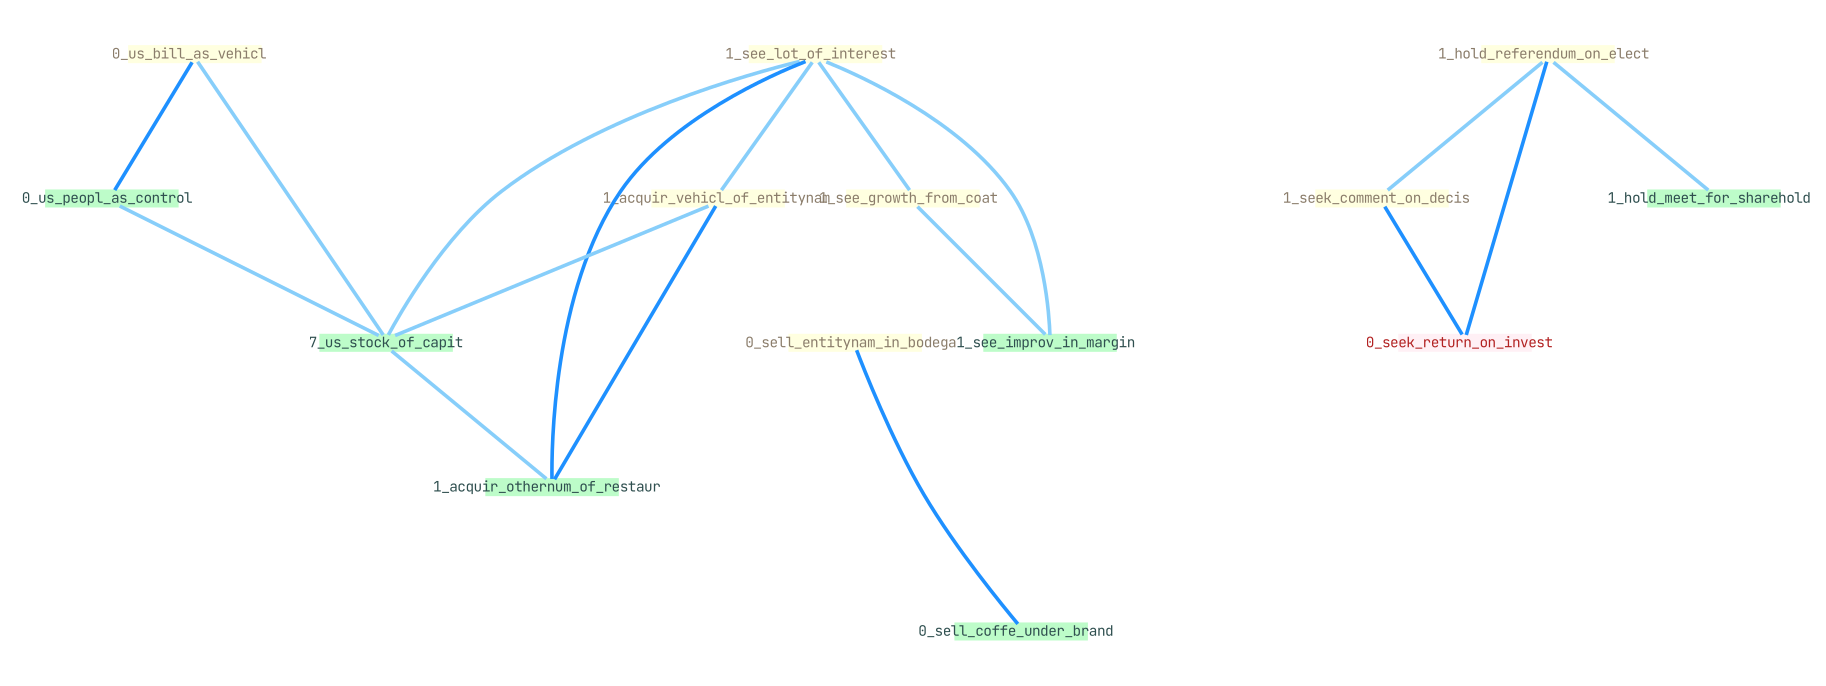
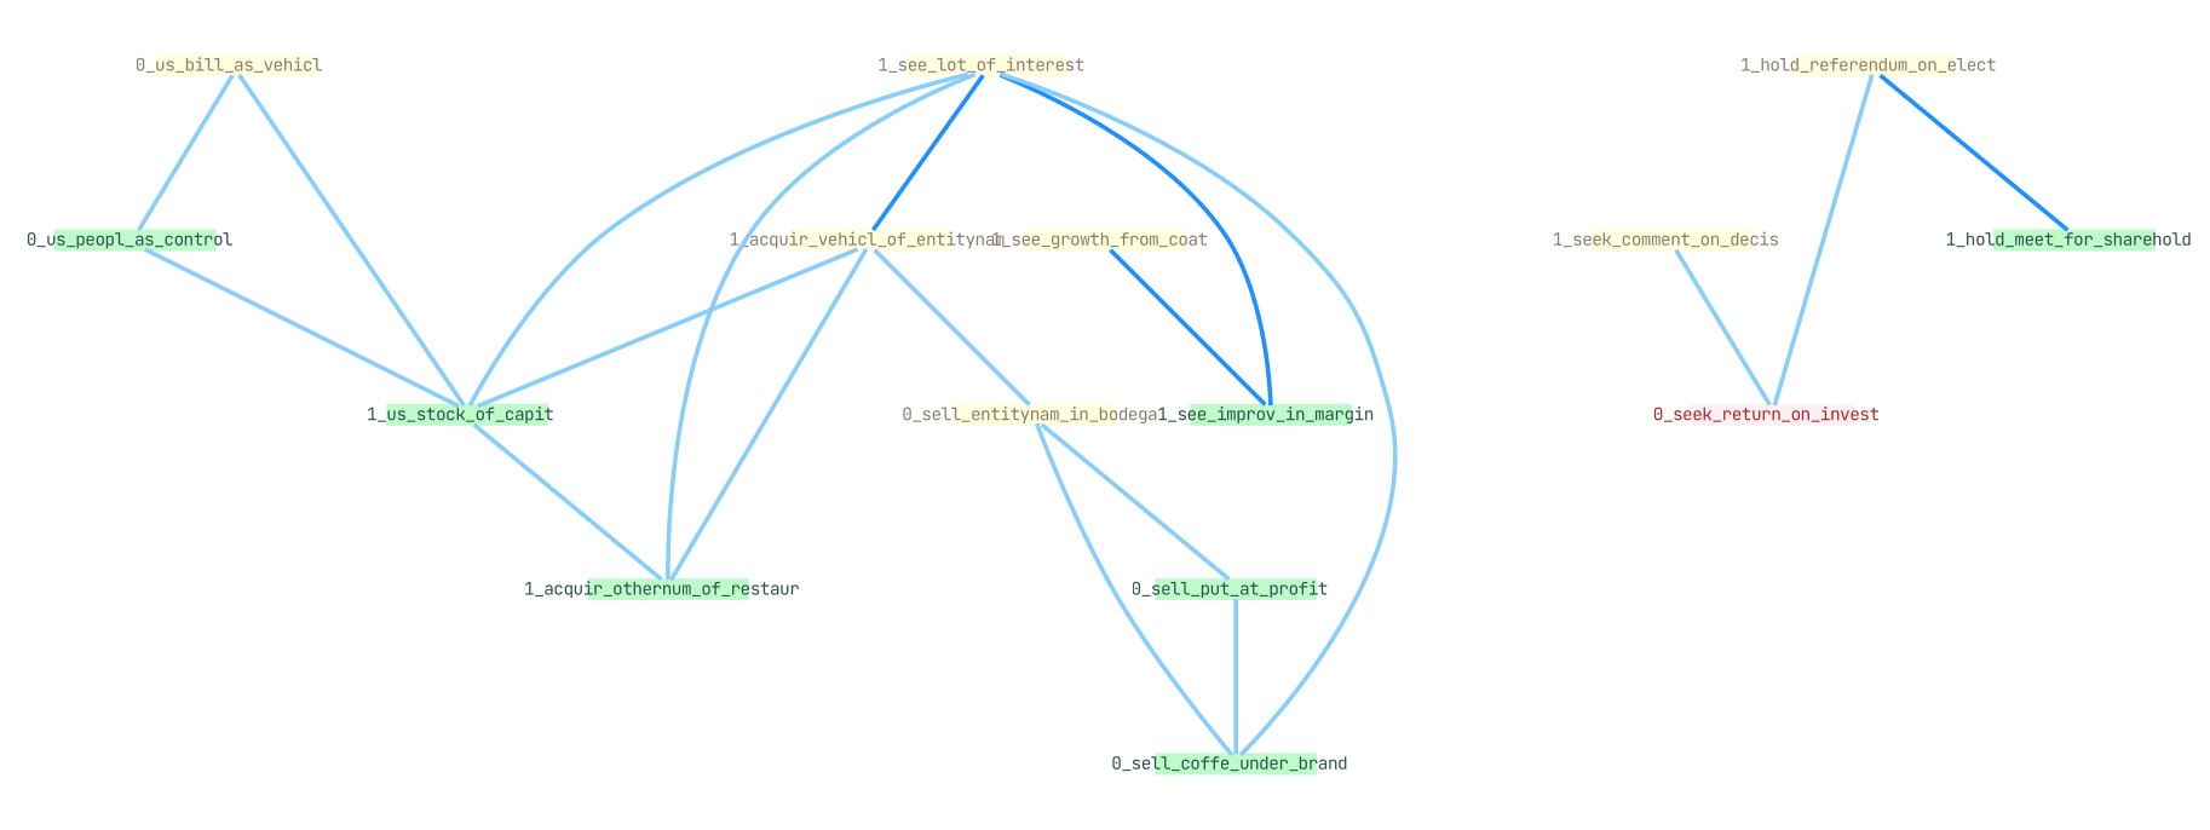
  graph {
    fontname="JetBrains Mono"
    node [color="#ffffe0" fixedsize=true fontcolor="#8b7d6b" fontname="JetBrains Mono" fontsize=4 shape=polygon style=filled]
    edge [color="#87cefa" fontname="JetBrains Mono" w=1]
    "0_us_bill_as_vehicl " [height=.06 width=.5]
    "1_hold_referendum_on_elect " [height=.06 width=.5]
    "1_see_lot_of_interest " [height=.06 width=.5]
    n4 [height=.06 label="1_acquir_vehicl_of_entitynam" width=.5]
    "1_seek_comment_on_decis " [height=.06 width=.5]
    "1_see_growth_from_coat " [height=.06 width=.5]
    "0_sell_entitynam_in_bodega " [height=.06 width=.5]
    "0_seek_return_on_invest " [color="#fff0f5" fontcolor="#b22222" height=.06 width=.5]
    "0_us_peopl_as_control " [color="#BDFCC9" fontcolor="#2f4f4f" height=.06 width=.5]
-   "1_us_stock_of_capit " [color="#BDFCC9" fontcolor="#2f4f4f" height=.06 width=.5 label="7_us_stock_of_capit"]
+   "1_us_stock_of_capit " [color="#BDFCC9" fontcolor="#2f4f4f" height=.06 width=.5]
    "1_hold_meet_for_sharehold " [color="#BDFCC9" fontcolor="#2f4f4f" height=.06 width=.5]
    "1_see_improv_in_margin " [color="#BDFCC9" fontcolor="#2f4f4f" height=.06 width=.5]
    "1_acquir_othernum_of_restaur " [color="#BDFCC9" fontcolor="#2f4f4f" height=.06 width=.5]
+   "0_sell_put_at_profit " [color="#BDFCC9" fontcolor="#2f4f4f" height=.06 width=.5]
    "0_sell_coffe_under_brand " [color="#BDFCC9" fontcolor="#2f4f4f" height=.06 width=.5]
    subgraph sub_1 {
      "0_us_bill_as_vehicl "
      "1_hold_referendum_on_elect "
      "1_see_lot_of_interest "
      n4
      "1_seek_comment_on_decis "
      "1_see_growth_from_coat "
      "0_sell_entitynam_in_bodega "
    }
    subgraph sub_2 {
      "0_seek_return_on_invest "
    }
-   "0_us_bill_as_vehicl " -- "0_us_peopl_as_control " [color="#1e90ff" w=2]
+   "0_us_bill_as_vehicl " -- "0_us_peopl_as_control " [w=2]
    "0_us_bill_as_vehicl " -- "1_us_stock_of_capit "
-   "1_hold_referendum_on_elect " -- "1_seek_comment_on_decis "
-   "1_hold_referendum_on_elect " -- "0_seek_return_on_invest " [color="#1e90ff"]
-   "1_hold_referendum_on_elect " -- "1_hold_meet_for_sharehold "
-   "1_see_lot_of_interest " -- n4
-   "1_see_lot_of_interest " -- "1_see_growth_from_coat "
+   "1_hold_referendum_on_elect " -- "0_seek_return_on_invest "
+   "1_hold_referendum_on_elect " -- "1_hold_meet_for_sharehold " [color="#1e90ff"]
+   "1_see_lot_of_interest " -- n4 [color="#1e90ff"]
+   "1_see_lot_of_interest " -- "0_sell_coffe_under_brand "
    "1_see_lot_of_interest " -- "1_us_stock_of_capit "
-   "1_see_lot_of_interest " -- "1_see_improv_in_margin "
-   "1_see_lot_of_interest " -- "1_acquir_othernum_of_restaur " [color="#1e90ff"]
+   "1_see_lot_of_interest " -- "1_see_improv_in_margin " [color="#1e90ff"]
+   "1_see_lot_of_interest " -- "1_acquir_othernum_of_restaur "
+   n4 -- "0_sell_entitynam_in_bodega "
    n4 -- "1_us_stock_of_capit "
-   n4 -- "1_acquir_othernum_of_restaur " [color="#1e90ff" w=2]
-   "1_seek_comment_on_decis " -- "0_seek_return_on_invest " [color="#1e90ff" w=2]
-   "1_see_growth_from_coat " -- "1_see_improv_in_margin "
-   "0_sell_entitynam_in_bodega " -- "0_sell_coffe_under_brand " [color="#1e90ff"]
+   n4 -- "1_acquir_othernum_of_restaur " [w=2]
+   "1_seek_comment_on_decis " -- "0_seek_return_on_invest " [w=2]
+   "1_see_growth_from_coat " -- "1_see_improv_in_margin " [color="#1e90ff"]
+   "0_sell_entitynam_in_bodega " -- "0_sell_put_at_profit "
+   "0_sell_entitynam_in_bodega " -- "0_sell_coffe_under_brand "
    "0_us_peopl_as_control " -- "1_us_stock_of_capit "
    "1_us_stock_of_capit " -- "1_acquir_othernum_of_restaur "
+   "0_sell_put_at_profit " -- "0_sell_coffe_under_brand "
  }
